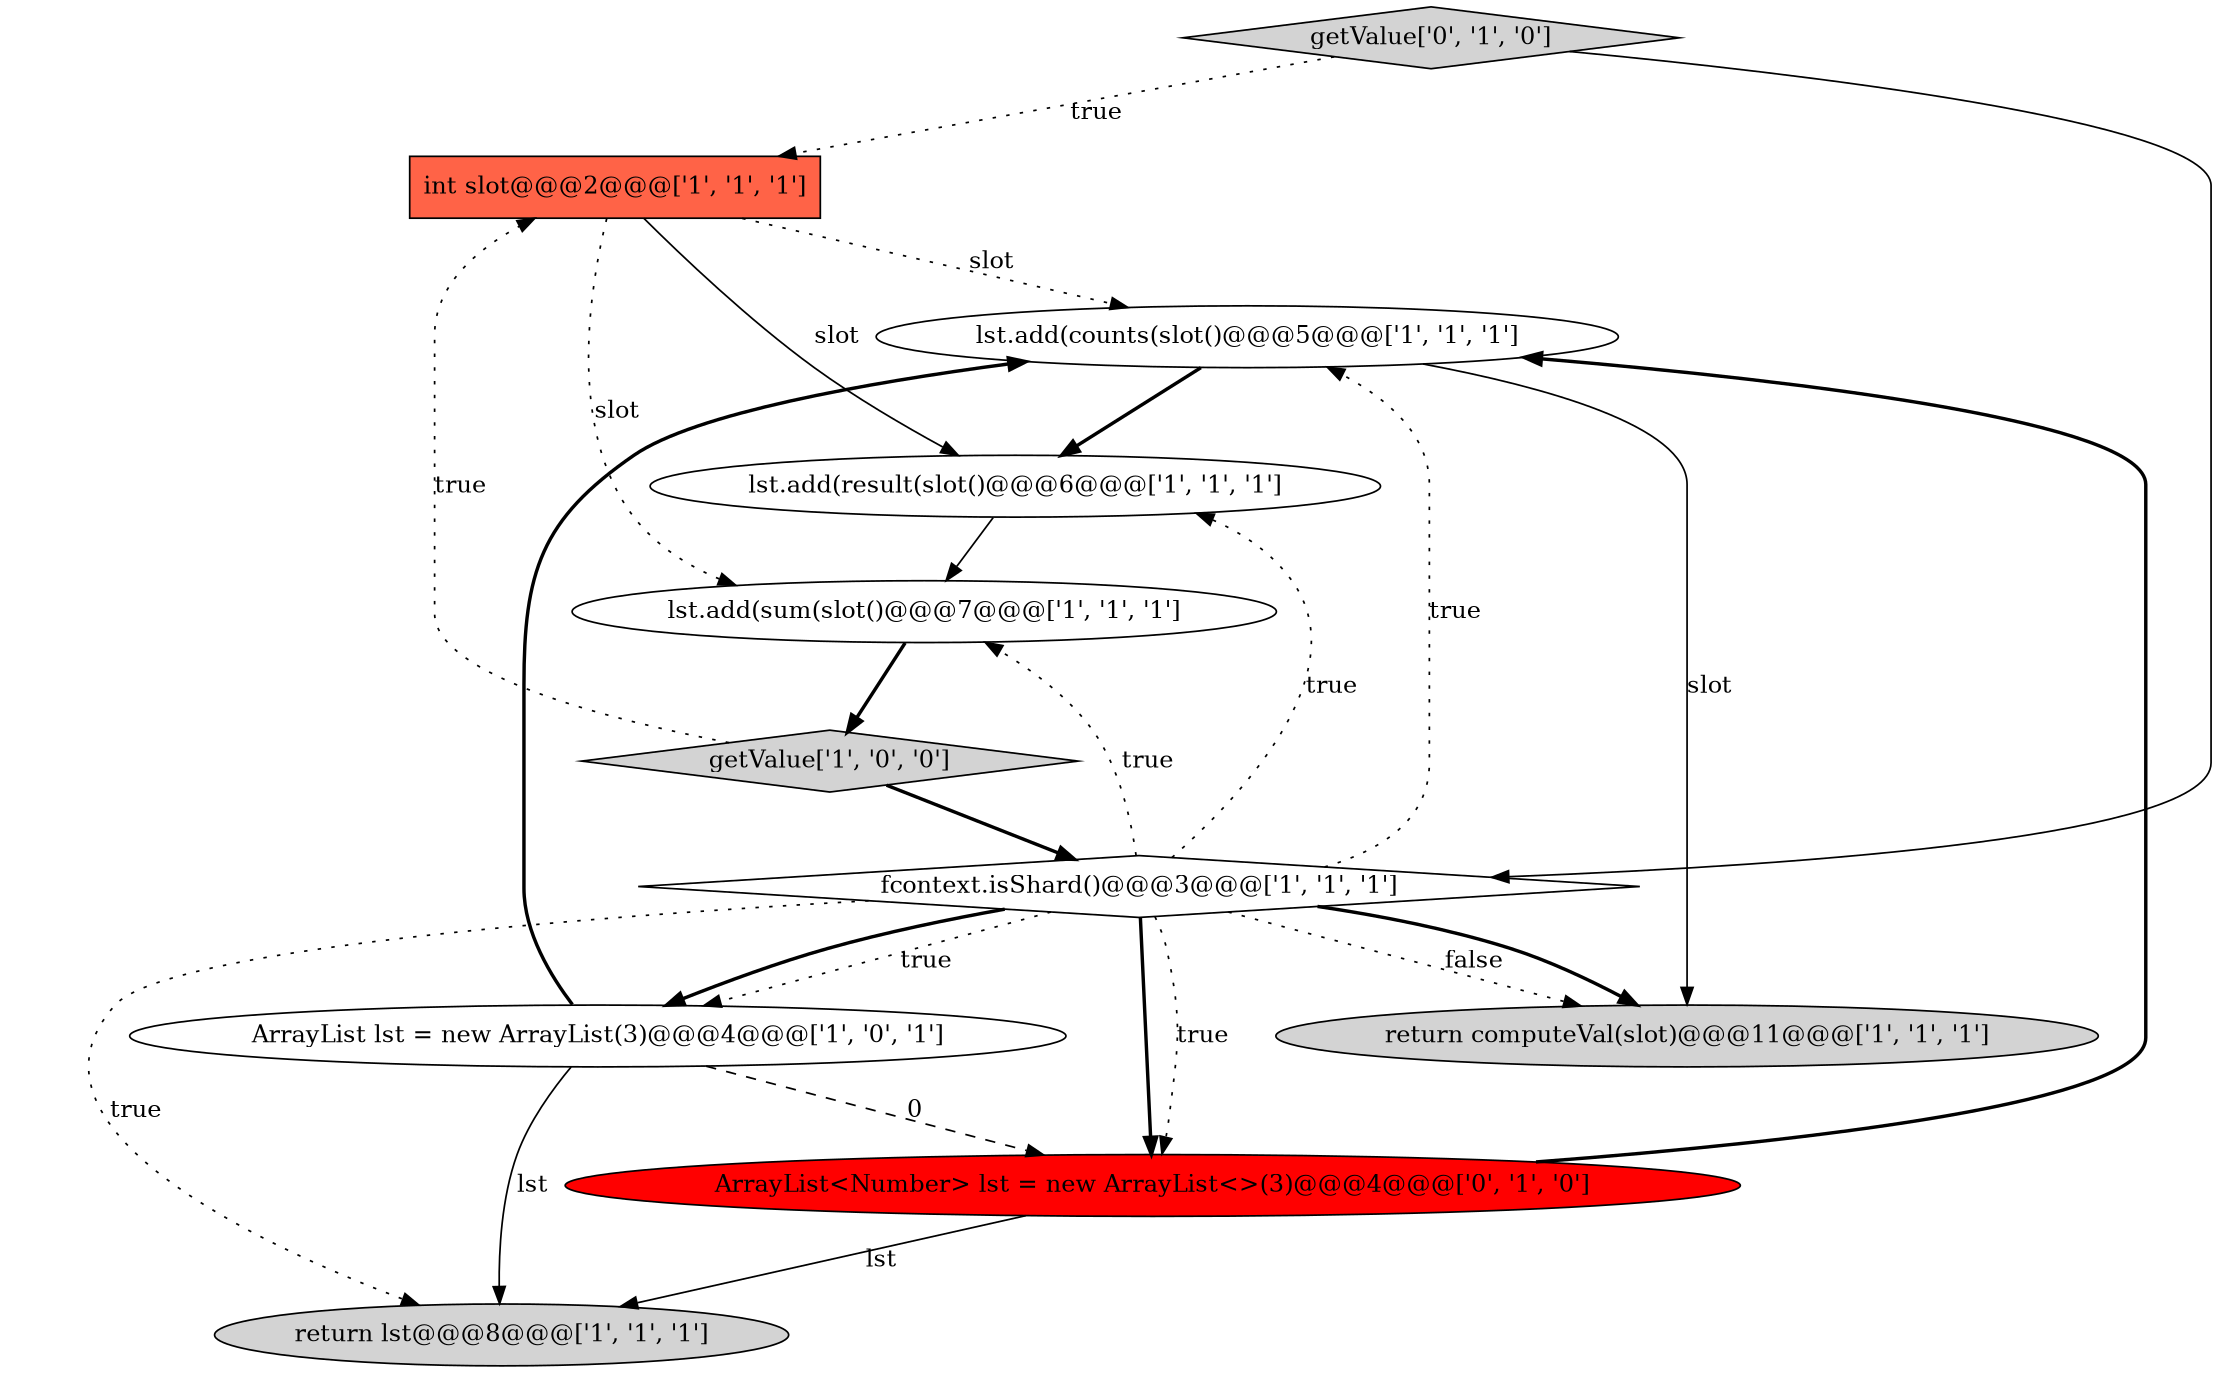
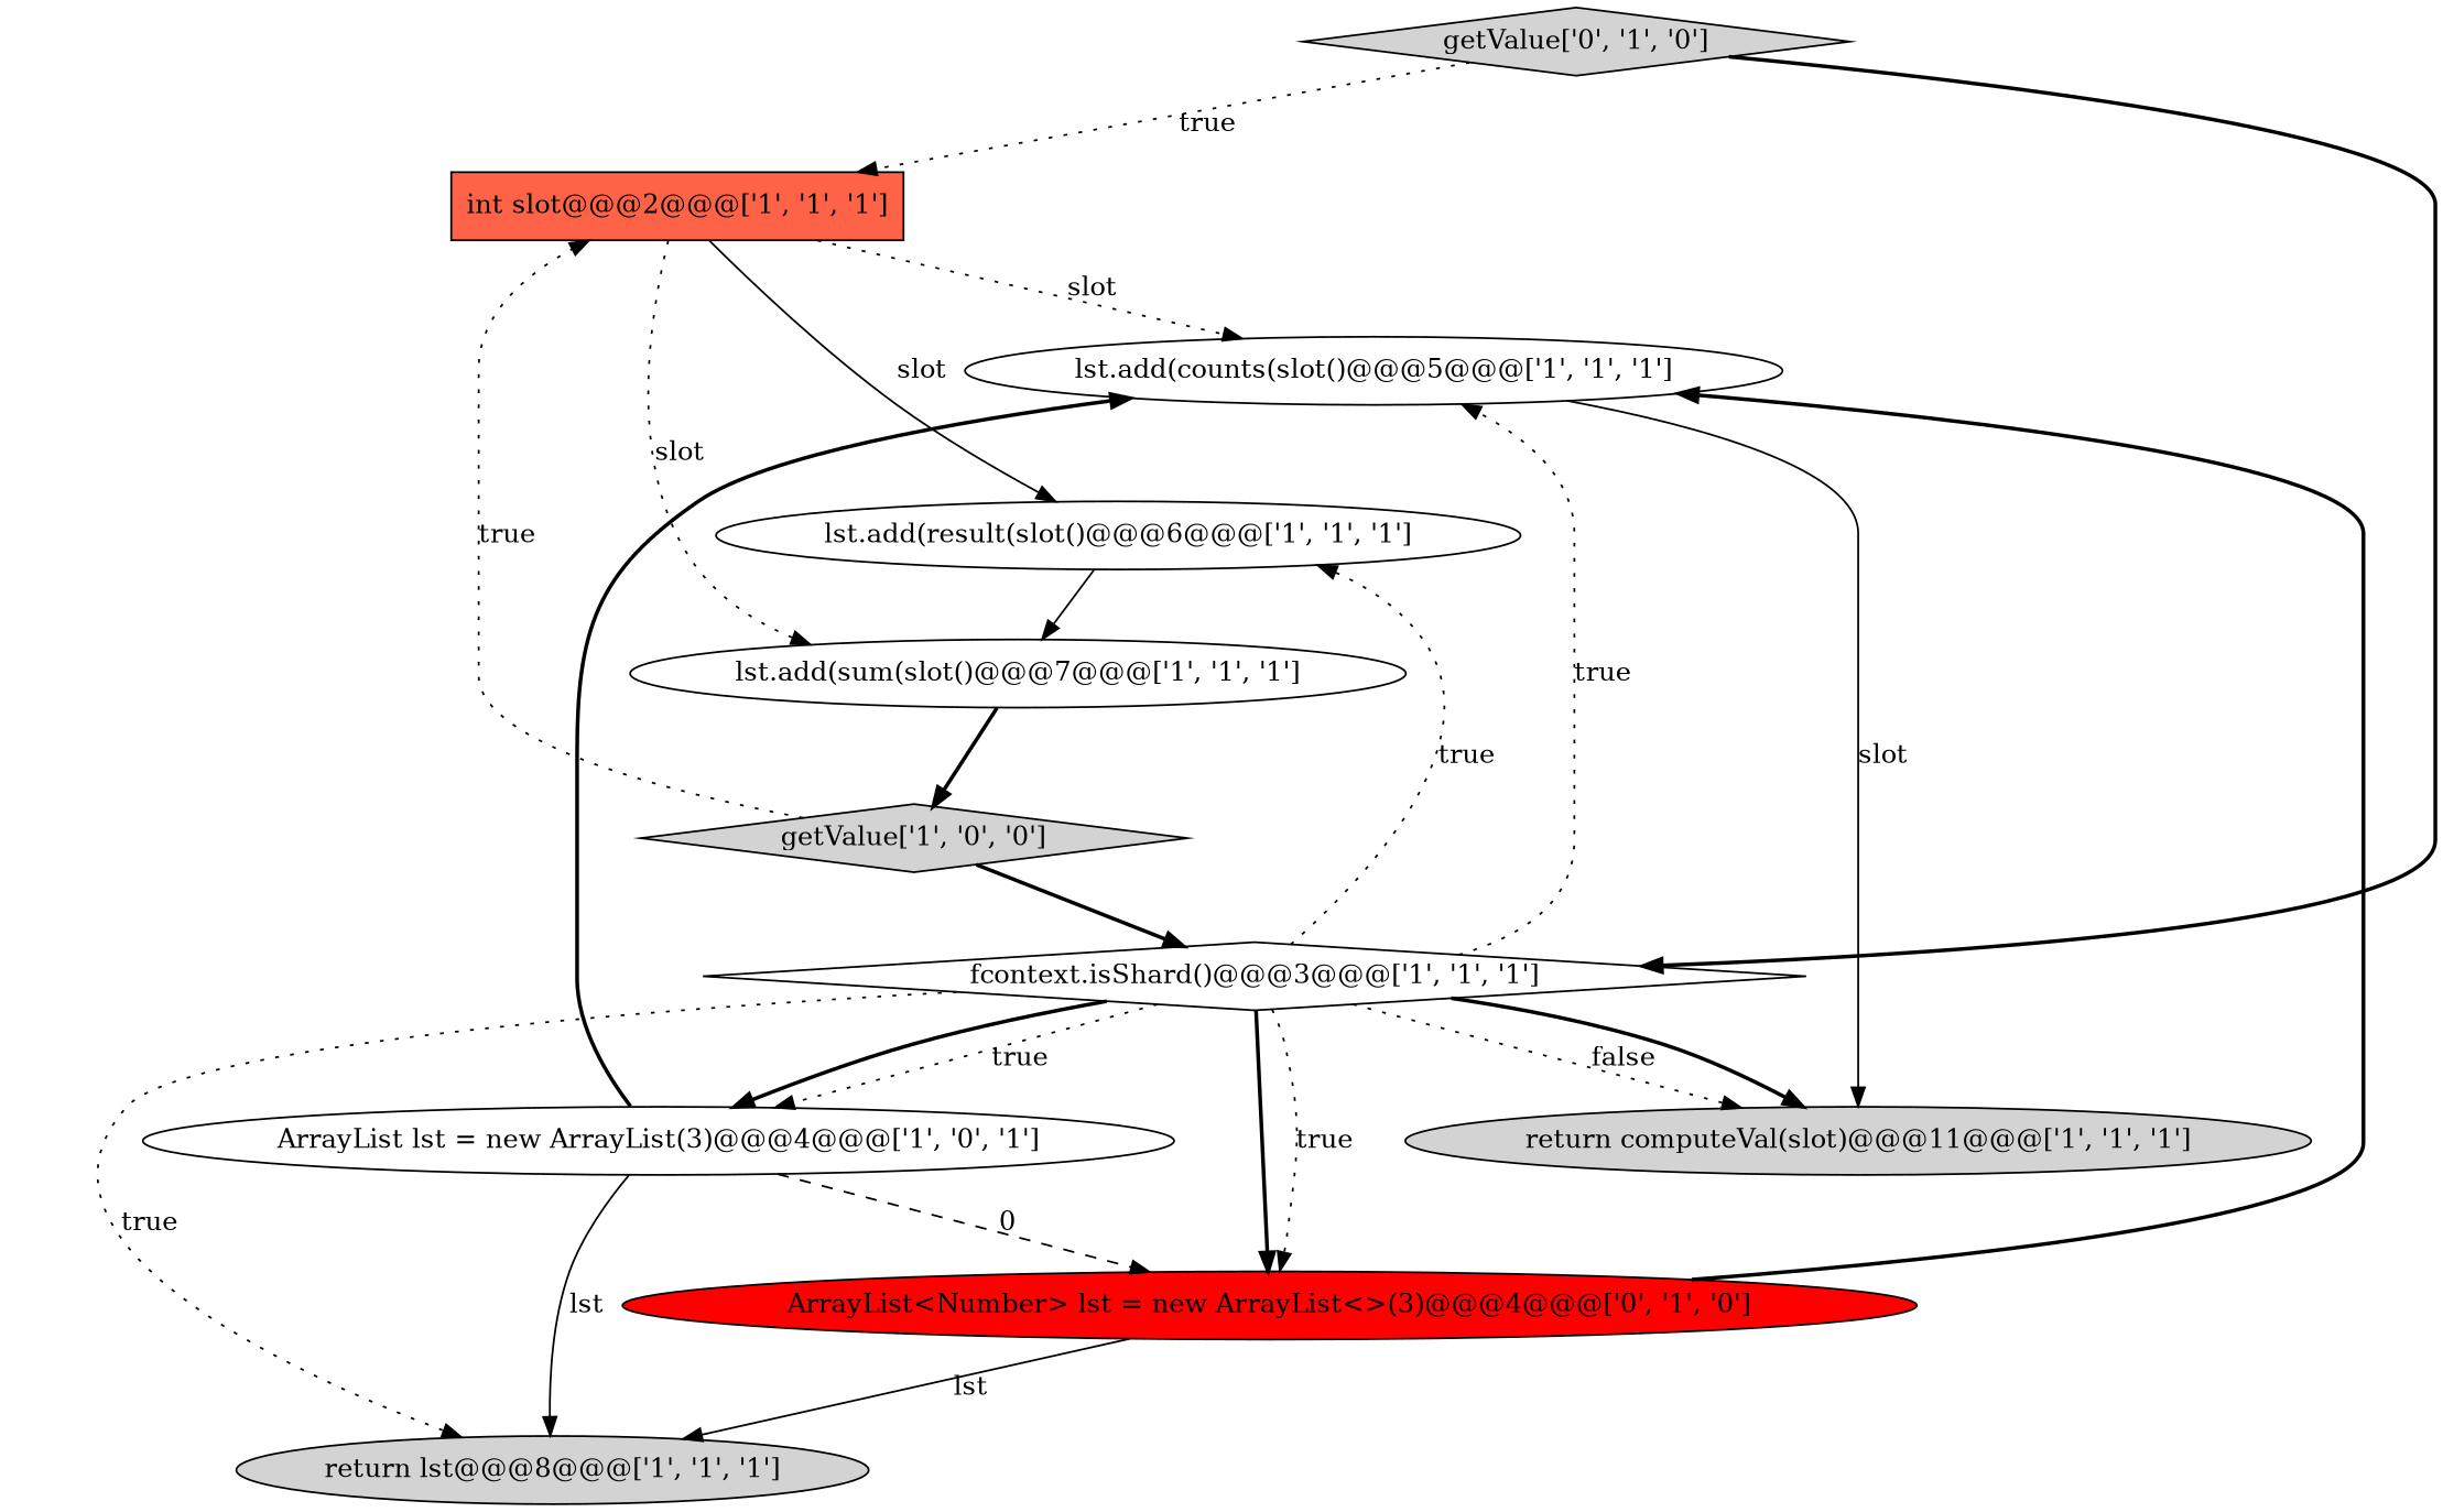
  digraph {
    node [fillcolor=white shape=ellipse style=filled]
    edge [style=dotted]
    n1 [fillcolor=tomato label="int slot@@@2@@@['1', '1', '1']" shape=box]
    n2 [label="lst.add(counts(slot()@@@5@@@['1', '1', '1']"]
    n3 [label="lst.add(result(slot()@@@6@@@['1', '1', '1']"]
    n4 [label="lst.add(sum(slot()@@@7@@@['1', '1', '1']"]
    n5 [fillcolor=lightgray label="return computeVal(slot)@@@11@@@['1', '1', '1']"]
    n6 [fillcolor=lightgray label="getValue['1', '0', '0']" shape=diamond]
    n7 [fillcolor=lightgray label="getValue['0', '1', '0']" shape=diamond]
    n8 [label="fcontext.isShard()@@@3@@@['1', '1', '1']" shape=diamond]
    n9 [fillcolor=lightgray label="return lst@@@8@@@['1', '1', '1']"]
    n10 [fillcolor=red label="ArrayList<Number> lst = new ArrayList<>(3)@@@4@@@['0', '1', '0']"]
    n11 [label="ArrayList lst = new ArrayList(3)@@@4@@@['1', '0', '1']"]
    n1 -> n2 [label=slot]
    n1 -> n3 [label=slot style=solid]
    n1 -> n4 [label=slot]
-   n2 -> n3 [style=bold]
    n2 -> n5 [label=slot style=solid]
    n3 -> n4 [style=solid]
    n4 -> n6 [style=bold]
    n6 -> n1 [label=true]
    n6 -> n8 [style=bold]
    n7 -> n1 [label=true]
-   n7 -> n8 [style=solid]
+   n7 -> n8 [style=bold]
    n8 -> n2 [label=true]
    n8 -> n3 [label=true]
-   n8 -> n4 [label=true]
    n8 -> n5 [label=false]
    n8 -> n5 [style=bold]
    n8 -> n9 [label=true]
    n8 -> n10 [style=bold]
    n8 -> n10 [label=true]
    n8 -> n11 [label=true]
    n8 -> n11 [style=bold]
    n10 -> n2 [style=bold]
    n10 -> n9 [label=lst style=solid]
    n11 -> n2 [style=bold]
    n11 -> n9 [label=lst style=solid]
    n11 -> n10 [label=0 style=dashed]
  }
